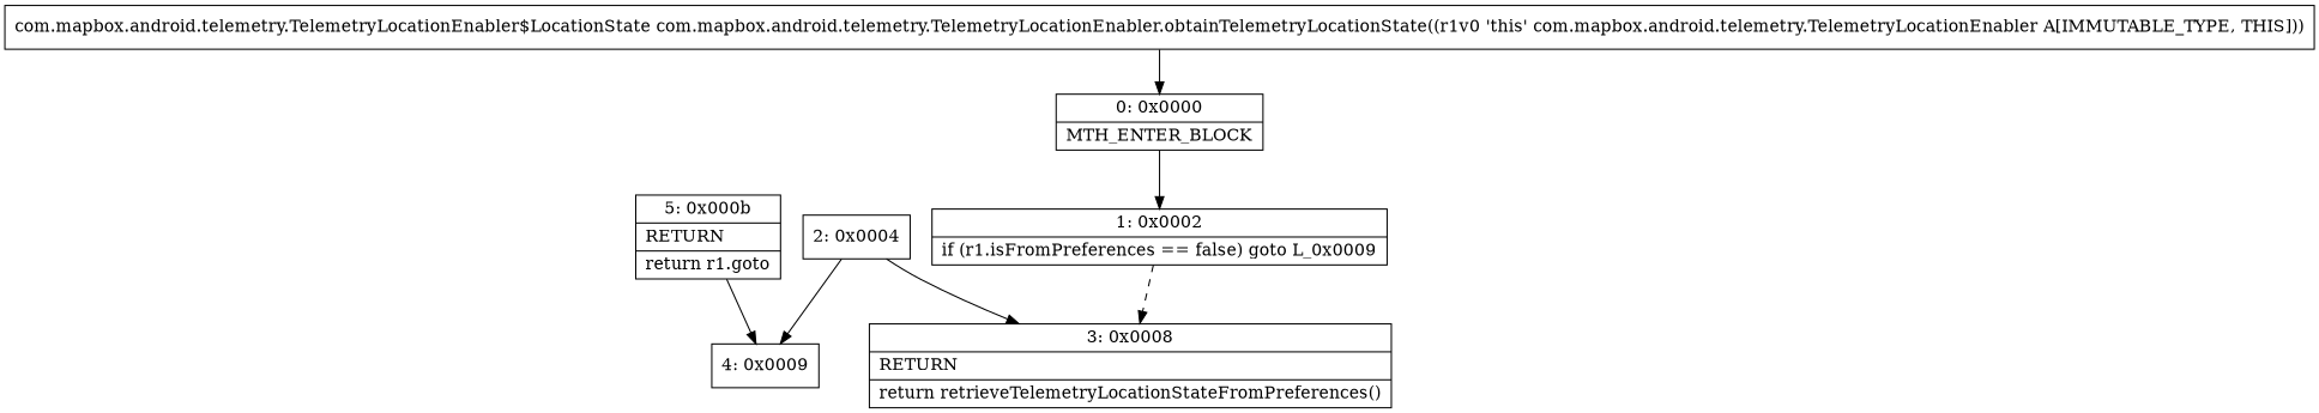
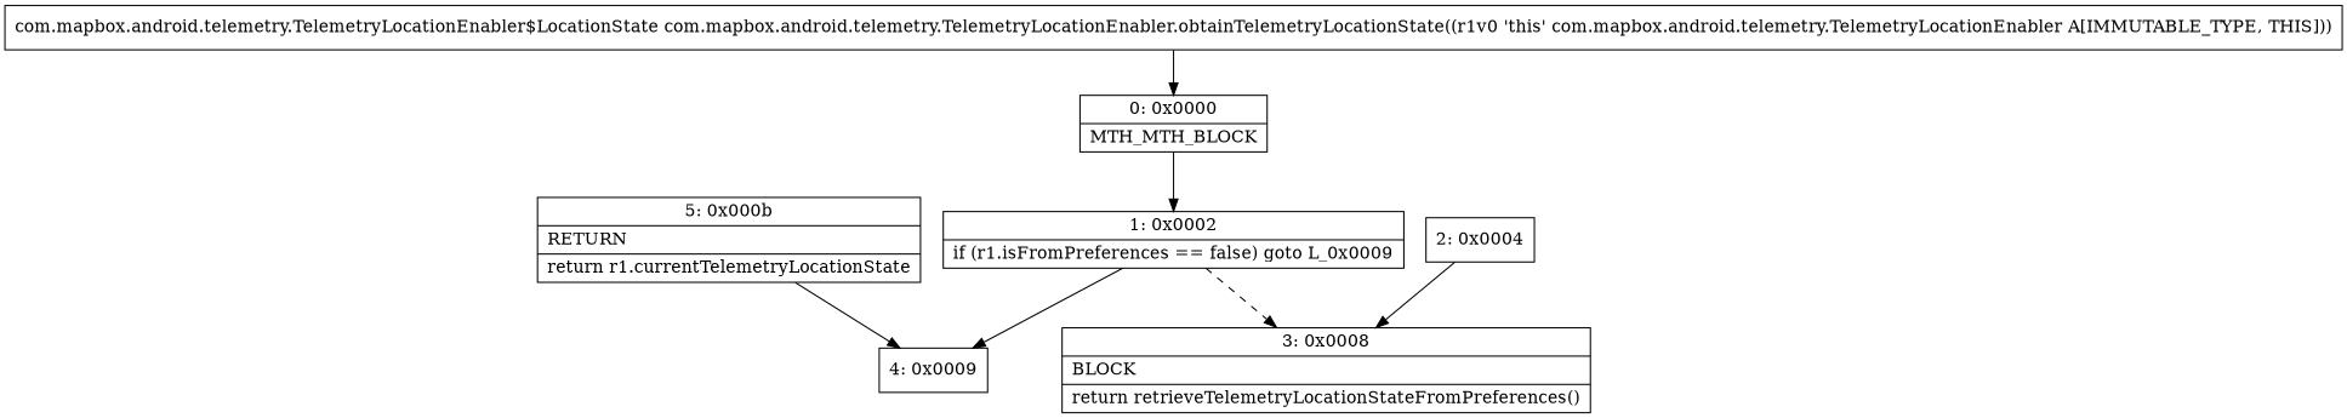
  digraph {
    node [shape=record]
-   n1 [label="{0\:\ 0x0000|MTH_ENTER_BLOCK\l}"]
+   n1 [label="{0\:\ 0x0000|MTH_MTH_BLOCK\l}"]
    n2 [label="{1\:\ 0x0002|if (r1.isFromPreferences == false) goto L_0x0009\l}"]
    n3 [label="{4\:\ 0x0009}"]
-   n4 [label="{3\:\ 0x0008|RETURN\l|return retrieveTelemetryLocationStateFromPreferences()\l}"]
+   n4 [label="{3\:\ 0x0008|BLOCK\l|return retrieveTelemetryLocationStateFromPreferences()\l}"]
    n5 [label="{2\:\ 0x0004}"]
-   n6 [label="{5\:\ 0x000b|RETURN\l|return r1.goto\l}"]
+   n6 [label="{5\:\ 0x000b|RETURN\l|return r1.currentTelemetryLocationState\l}"]
    n7 [label="{com.mapbox.android.telemetry.TelemetryLocationEnabler$LocationState com.mapbox.android.telemetry.TelemetryLocationEnabler.obtainTelemetryLocationState((r1v0 'this' com.mapbox.android.telemetry.TelemetryLocationEnabler A[IMMUTABLE_TYPE, THIS])) }"]
    n1 -> n2
-   n5 -> n3
+   n2 -> n3
    n2 -> n4 [style=dashed]
    n5 -> n4
    n6 -> n3
    n7 -> n1
  }
